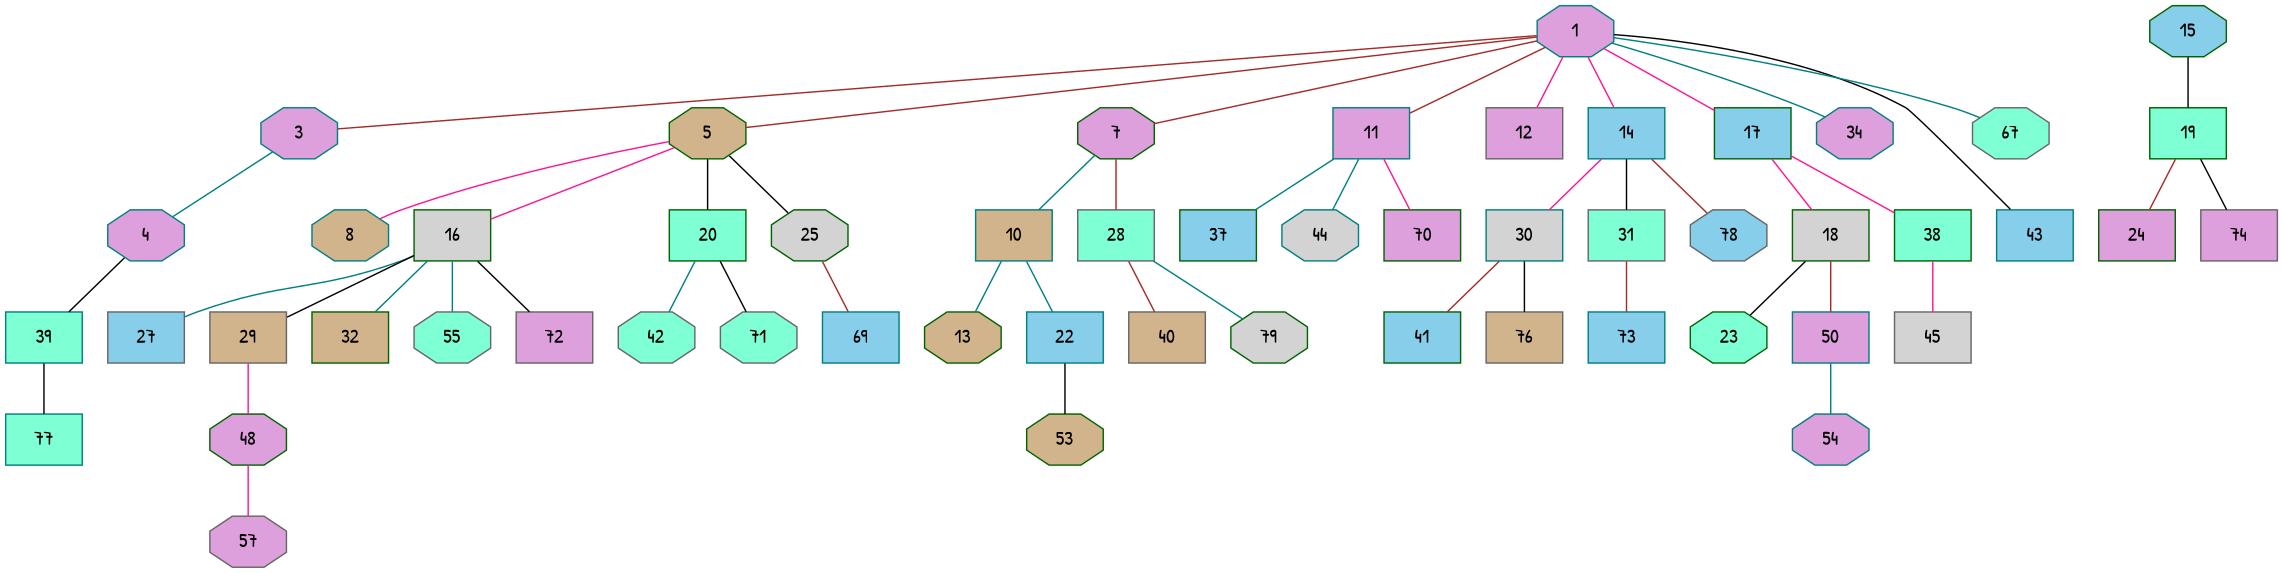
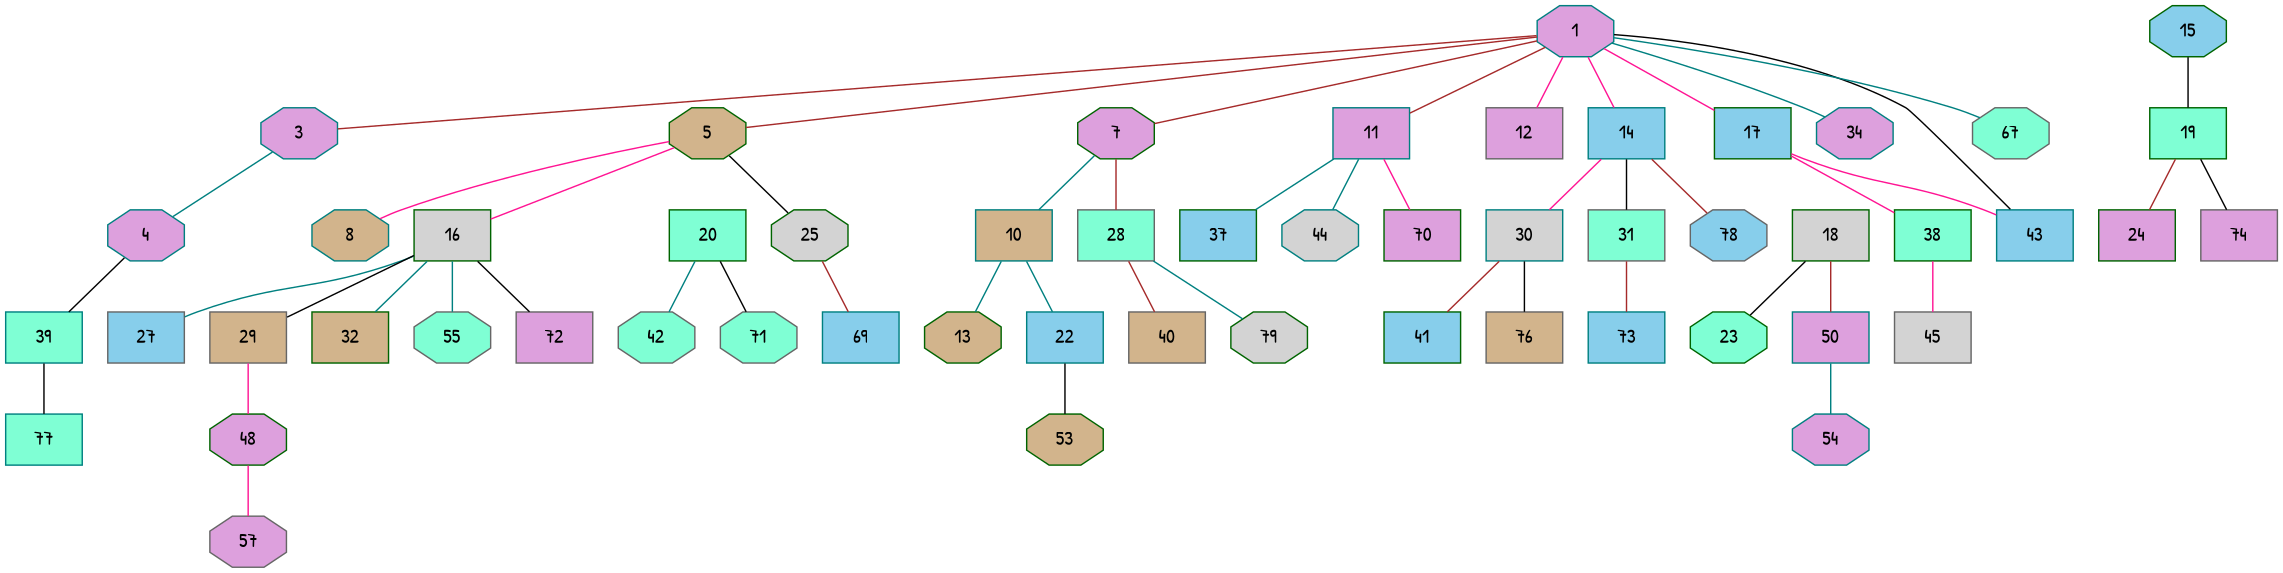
  graph {
    fontname="Patrick Hand"
    node [color=darkgreen fillcolor=plum fontname="Patrick Hand" shape=box style=filled]
    edge [color=teal fontname="Patrick Hand"]
    1 [color=teal shape=octagon super="+2"]
    3 [color=teal shape=octagon super="+33"]
    5 [fillcolor=tan shape=octagon super="+6"]
    7 [shape=octagon]
    11 [color=teal super="+64"]
    12 [color=gray40]
    14 [color=teal fillcolor=skyblue super="+59"]
    17 [fillcolor=skyblue]
    34 [color=teal shape=octagon]
    n10 [color=teal fillcolor=skyblue label=43]
    67 [color=gray40 fillcolor=aquamarine shape=octagon]
    4 [color=teal shape=octagon]
    8 [color=teal fillcolor=tan shape=octagon]
    16 [fillcolor=lightgrey super="+26"]
    20 [fillcolor=aquamarine super="+61"]
    25 [fillcolor=lightgrey shape=octagon]
    10 [color=teal fillcolor=tan]
    28 [color=gray40 fillcolor=aquamarine super="+46"]
    37 [fillcolor=skyblue]
    44 [color=teal fillcolor=lightgrey shape=octagon super="+80"]
    70
    30 [color=teal fillcolor=lightgrey super="+51"]
    31 [color=gray40 fillcolor=aquamarine super="+66"]
    78 [color=gray40 fillcolor=skyblue shape=octagon]
    18 [fillcolor=lightgrey super="+21"]
    38 [fillcolor=aquamarine super="+81"]
    39 [color=teal fillcolor=aquamarine super="+49"]
    77 [color=teal fillcolor=aquamarine]
    27 [color=gray40 fillcolor=skyblue super="+75"]
    29 [color=gray40 fillcolor=tan]
    32 [fillcolor=tan super="+65"]
    55 [color=gray40 fillcolor=aquamarine shape=octagon]
    72 [color=gray40]
    42 [color=gray40 fillcolor=aquamarine shape=octagon]
    71 [color=gray40 fillcolor=aquamarine shape=octagon]
    69 [color=teal fillcolor=skyblue]
    13 [fillcolor=tan shape=octagon super="+36"]
    22 [color=teal fillcolor=skyblue super="+62"]
    40 [color=gray40 fillcolor=tan super="+60"]
    79 [fillcolor=lightgrey shape=octagon]
    15 [fillcolor=skyblue shape=octagon super="+52"]
    19 [fillcolor=aquamarine super="+43"]
    53 [fillcolor=tan shape=octagon super="+82"]
    41 [fillcolor=skyblue super="+58"]
    76 [color=gray40 fillcolor=tan]
    73 [color=teal fillcolor=skyblue]
    24
    74 [color=gray40]
    48 [shape=octagon super="+56"]
    23 [fillcolor=aquamarine shape=octagon super="+35"]
    50 [color=teal]
    45 [color=gray40 fillcolor=lightgrey]
    54 [color=teal shape=octagon super="+68"]
    57 [color=gray40 shape=octagon]
    1 -- 3 [color=brown]
    1 -- 5 [color=brown]
    1 -- 7 [color=brown]
    1 -- 11 [color=brown]
    1 -- 12 [color=deeppink]
    1 -- 14 [color=deeppink]
    1 -- 17 [color=deeppink]
    1 -- 34
    1 -- n10 [color=black]
    1 -- 67
    3 -- 4
    5 -- 8 [color=deeppink]
    5 -- 16 [color=deeppink]
-   5 -- 20 [color=black]
    5 -- 25 [color=black]
    7 -- 10
    7 -- 28 [color=brown]
    11 -- 37
    11 -- 44
    11 -- 70 [color=deeppink]
    14 -- 30 [color=deeppink]
    14 -- 31 [color=black]
    14 -- 78 [color=brown]
-   17 -- 18 [color=deeppink]
+   17 -- n10 [color=deeppink]
    17 -- 38 [color=deeppink]
    4 -- 39 [color=black]
    16 -- 27
    16 -- 29 [color=black]
    16 -- 32
    16 -- 55
    16 -- 72 [color=black]
    20 -- 42
    20 -- 71 [color=black]
    25 -- 69 [color=brown]
    10 -- 13
    10 -- 22
    28 -- 40 [color=brown]
    28 -- 79
    30 -- 41 [color=brown]
    30 -- 76 [color=black]
    31 -- 73 [color=brown]
    18 -- 23 [color=black]
    18 -- 50 [color=brown]
    38 -- 45 [color=deeppink]
    39 -- 77 [color=black]
    29 -- 48 [color=deeppink]
    22 -- 53 [color=black]
    15 -- 19 [color=black]
    19 -- 24 [color=brown]
    19 -- 74 [color=black]
    48 -- 57 [color=deeppink]
    50 -- 54
  }
